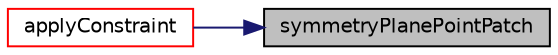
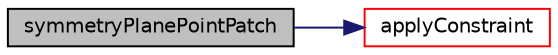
  digraph {
    rankdir=LR
    node [fontname=Helvetica fontsize=10 shape=record]
    n1 [color=black fillcolor=grey75 fontcolor=black height=0.2 label=symmetryPlanePointPatch style=filled width=0.4]
    n2 [color=red height=0.2 label=applyConstraint width=0.4]
-   n2 -> n1 [color=midnightblue fontname=Helvetica fontsize=10 labelfontname=Helvetica labelfontsize=10 style=solid]
+   n1 -> n2 [color=midnightblue fontname=Helvetica fontsize=10 labelfontname=Helvetica labelfontsize=10 style=solid]
  }
